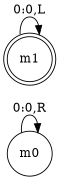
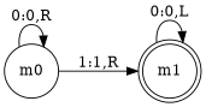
  digraph {
    rankdir=LR
    m0 [shape=circle]
    m1 [shape=doublecircle]
    m0 -> m0 [label="0:0,R"]
+   m0 -> m1 [label="1:1,R"]
    m1 -> m1 [label="0:0,L"]
  }
